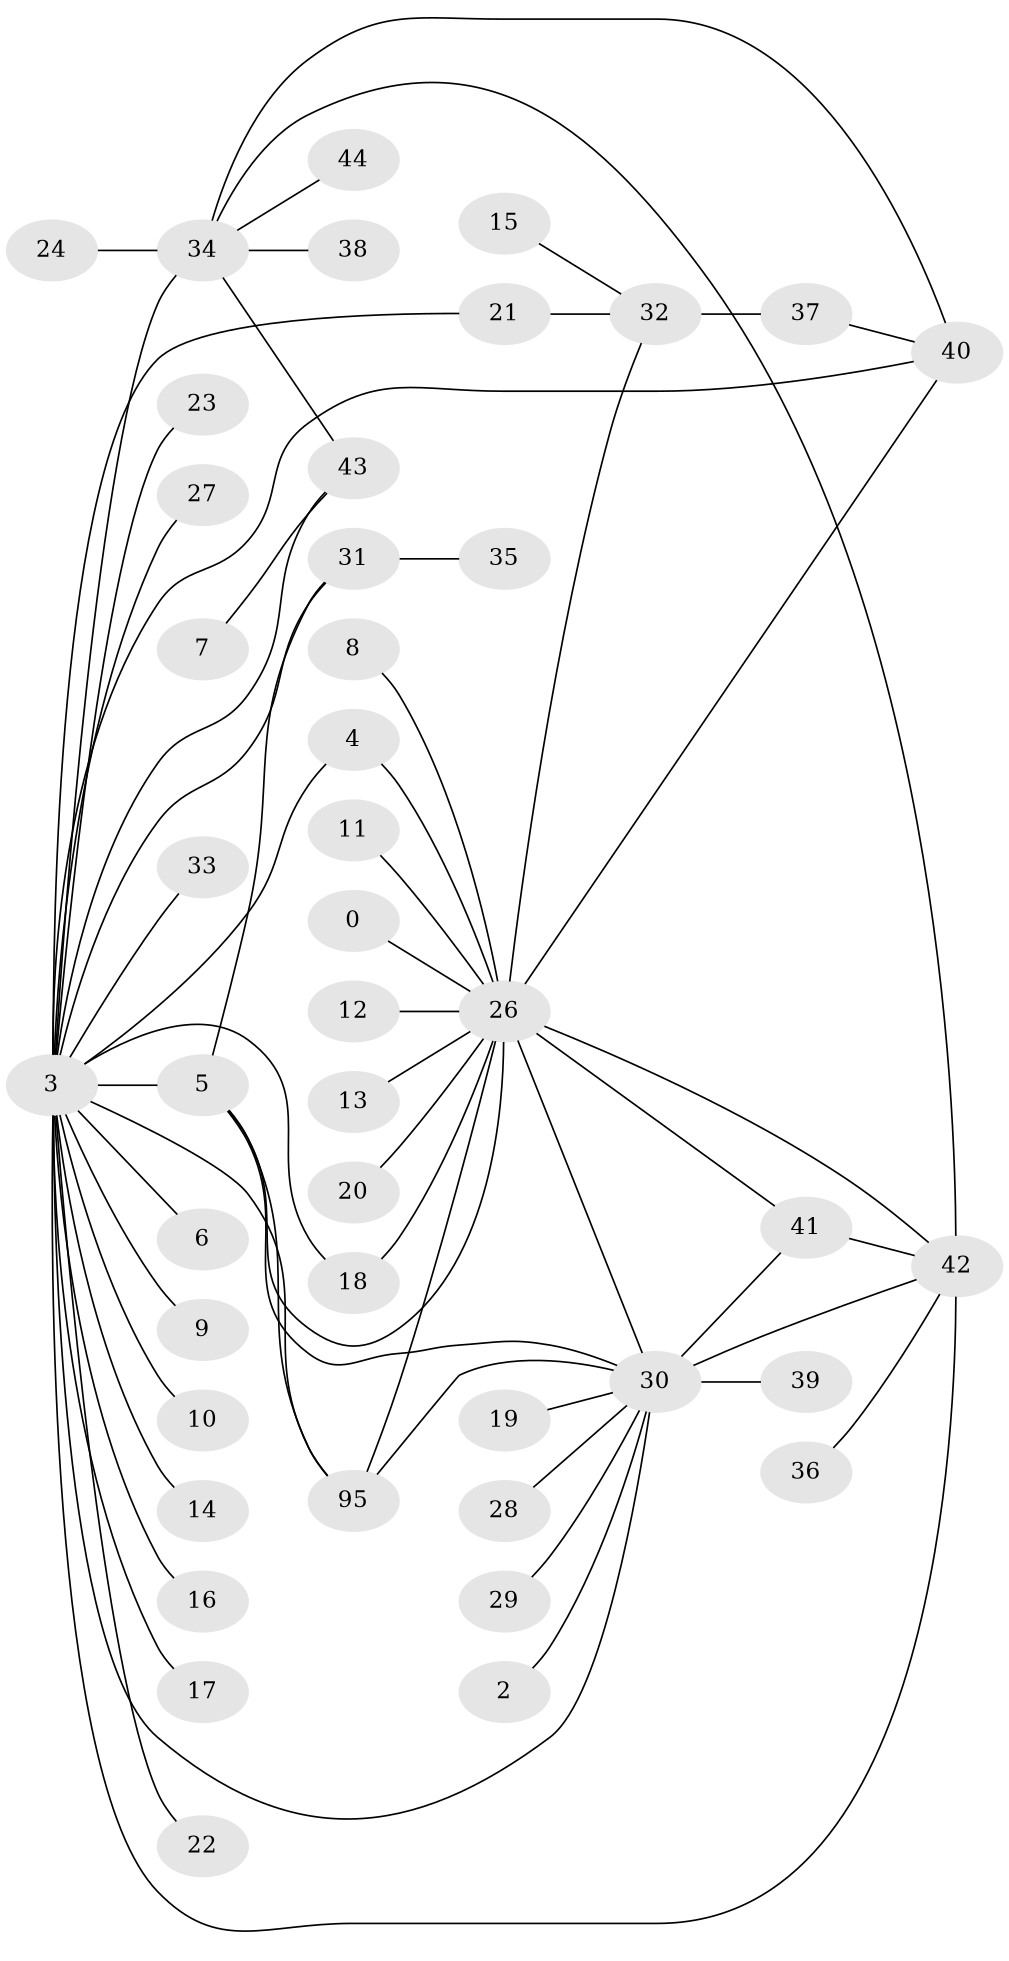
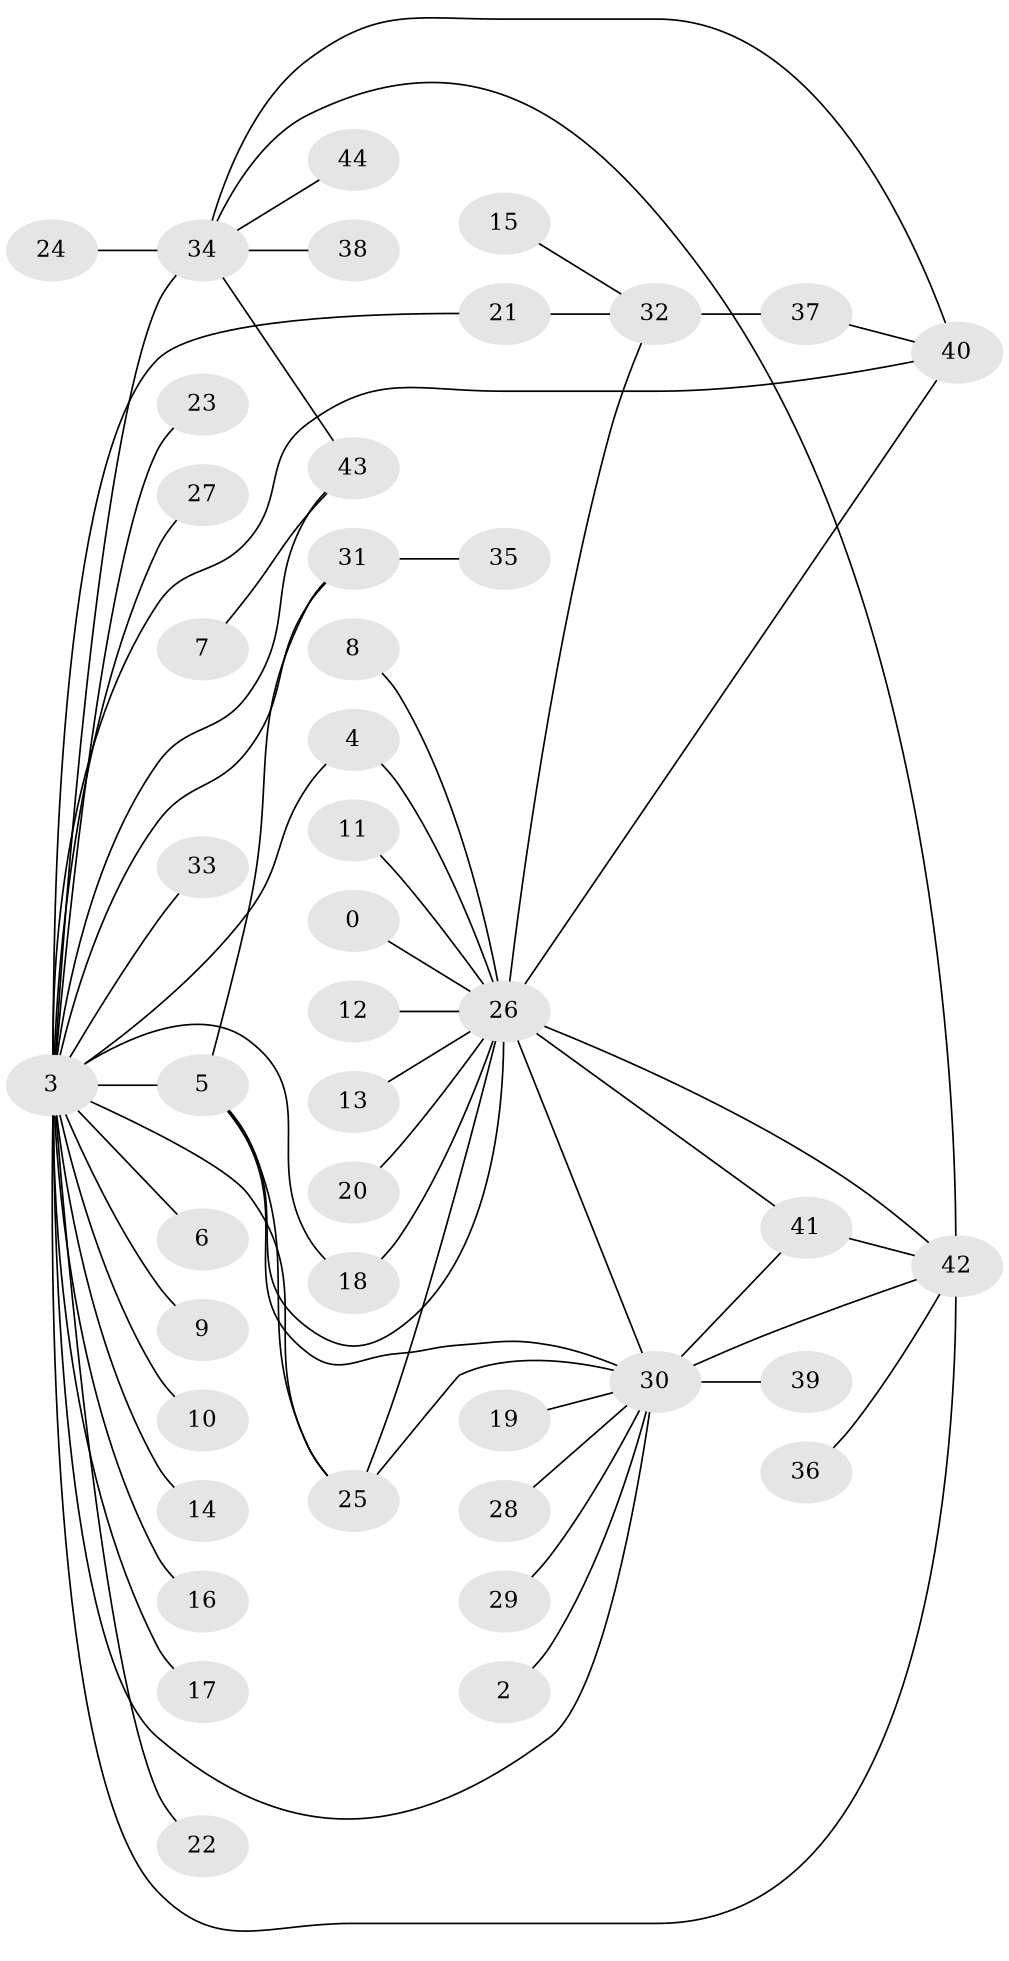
  graph {
    rankdir=LR
    node [color=gray90 style=filled]
    edge [weight=1.0]
    n1 [label=0]
    26
    30
    40
    42
    32
    41
    2
    39
    3
    4
    5
    6
    9
    10
    14
    16
    17
    18
    21
    22
    23
-   25 [label=95]
+   25
    27
    31
    33
    34
    43
    35
    38
    44
    7
    8
    11
    12
    13
    15
    37
    19
    20
    24
    28
    29
    36
    n1 -- 26
    26 -- 30
    26 -- 40
    26 -- 42
    26 -- 32
    26 -- 41
    30 -- 42
    30 -- 41
    30 -- 39
    32 -- 37
    41 -- 42
    2 -- 30
    3 -- 30 [weight=2.0]
    3 -- 40
    3 -- 42
    3 -- 4
    3 -- 5 [weight=2.0]
    3 -- 6
    3 -- 9
    3 -- 10
    3 -- 14
    3 -- 16
    3 -- 17
    3 -- 18
    3 -- 21
    3 -- 22
    3 -- 23
    3 -- 25
    3 -- 27
    3 -- 31 [weight=2.0]
    3 -- 33
    3 -- 34 [weight=2.0]
    3 -- 43
    4 -- 26 [weight=4.0]
    5 -- 26 [weight=2.0]
    5 -- 30
    5 -- 25
    5 -- 31
    18 -- 26
    21 -- 32
    25 -- 26
    25 -- 30 [weight=2.0]
    31 -- 35
    34 -- 40
    34 -- 42
    34 -- 43
    34 -- 38
    34 -- 44
    7 -- 43
    8 -- 26
    11 -- 26
    12 -- 26
    13 -- 26
    15 -- 32
    37 -- 40
    19 -- 30
    20 -- 26
    24 -- 34
    28 -- 30
    29 -- 30
    36 -- 42
  }
